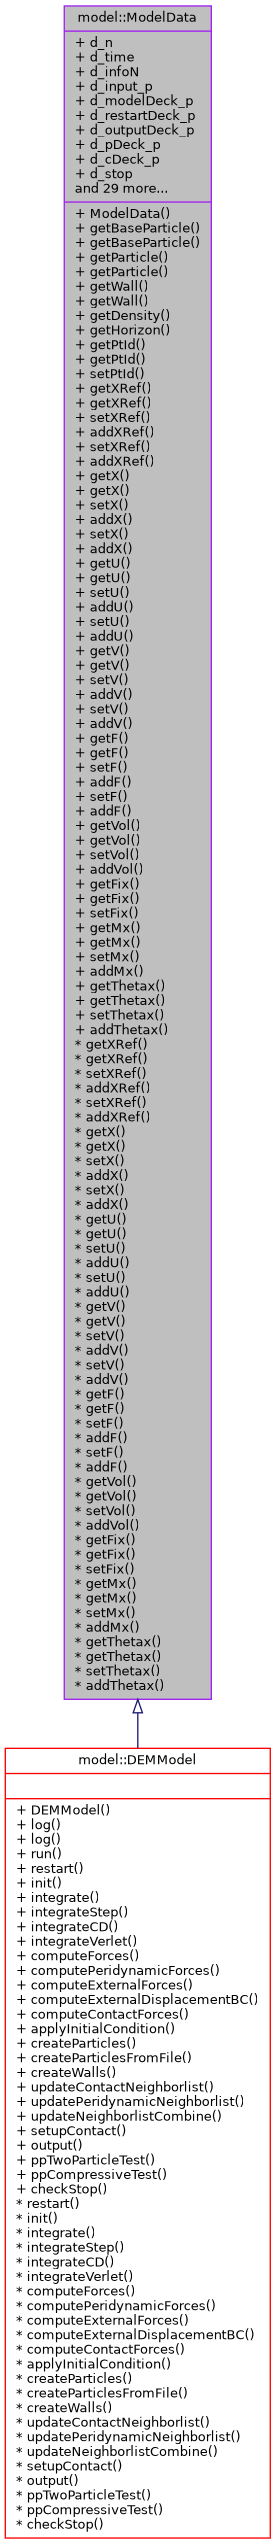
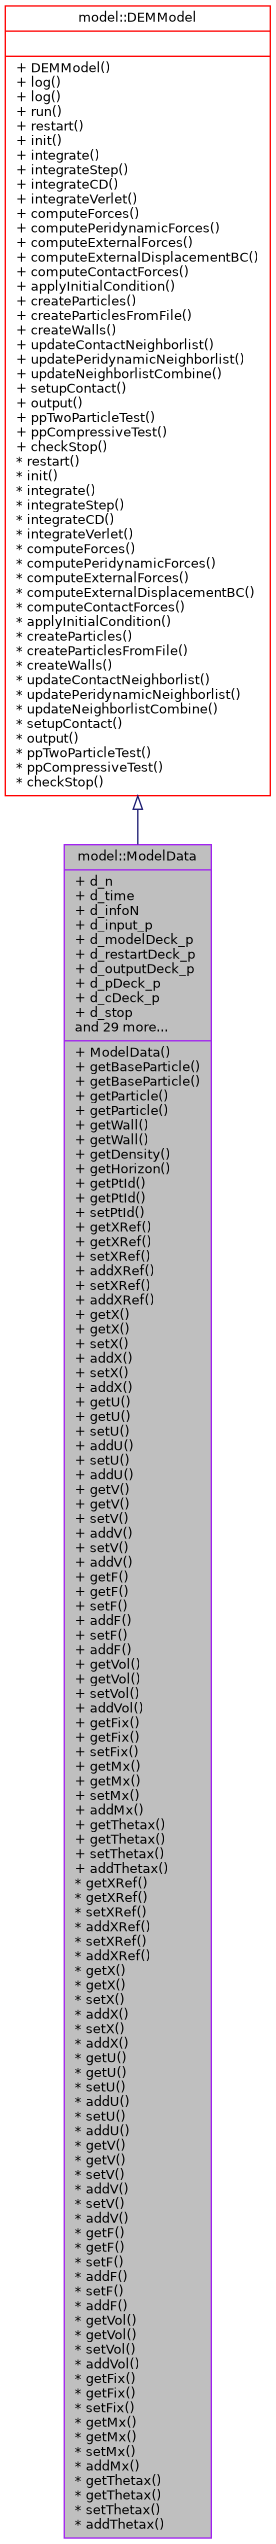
  digraph {
    node [fontname=Helvetica fontsize=10 shape=record style=filled]
    n1 [color=purple fillcolor=grey75 fontcolor=black height=0.2 label="{model::ModelData\n|+ d_n\l+ d_time\l+ d_infoN\l+ d_input_p\l+ d_modelDeck_p\l+ d_restartDeck_p\l+ d_outputDeck_p\l+ d_pDeck_p\l+ d_cDeck_p\l+ d_stop\land 29 more...\l|+ ModelData()\l+ getBaseParticle()\l+ getBaseParticle()\l+ getParticle()\l+ getParticle()\l+ getWall()\l+ getWall()\l+ getDensity()\l+ getHorizon()\l+ getPtId()\l+ getPtId()\l+ setPtId()\l+ getXRef()\l+ getXRef()\l+ setXRef()\l+ addXRef()\l+ setXRef()\l+ addXRef()\l+ getX()\l+ getX()\l+ setX()\l+ addX()\l+ setX()\l+ addX()\l+ getU()\l+ getU()\l+ setU()\l+ addU()\l+ setU()\l+ addU()\l+ getV()\l+ getV()\l+ setV()\l+ addV()\l+ setV()\l+ addV()\l+ getF()\l+ getF()\l+ setF()\l+ addF()\l+ setF()\l+ addF()\l+ getVol()\l+ getVol()\l+ setVol()\l+ addVol()\l+ getFix()\l+ getFix()\l+ setFix()\l+ getMx()\l+ getMx()\l+ setMx()\l+ addMx()\l+ getThetax()\l+ getThetax()\l+ setThetax()\l+ addThetax()\l* getXRef()\l* getXRef()\l* setXRef()\l* addXRef()\l* setXRef()\l* addXRef()\l* getX()\l* getX()\l* setX()\l* addX()\l* setX()\l* addX()\l* getU()\l* getU()\l* setU()\l* addU()\l* setU()\l* addU()\l* getV()\l* getV()\l* setV()\l* addV()\l* setV()\l* addV()\l* getF()\l* getF()\l* setF()\l* addF()\l* setF()\l* addF()\l* getVol()\l* getVol()\l* setVol()\l* addVol()\l* getFix()\l* getFix()\l* setFix()\l* getMx()\l* getMx()\l* setMx()\l* addMx()\l* getThetax()\l* getThetax()\l* setThetax()\l* addThetax()\l}" width=0.4]
    n2 [color=red fillcolor=white height=0.2 label="{model::DEMModel\n||+ DEMModel()\l+ log()\l+ log()\l+ run()\l+ restart()\l+ init()\l+ integrate()\l+ integrateStep()\l+ integrateCD()\l+ integrateVerlet()\l+ computeForces()\l+ computePeridynamicForces()\l+ computeExternalForces()\l+ computeExternalDisplacementBC()\l+ computeContactForces()\l+ applyInitialCondition()\l+ createParticles()\l+ createParticlesFromFile()\l+ createWalls()\l+ updateContactNeighborlist()\l+ updatePeridynamicNeighborlist()\l+ updateNeighborlistCombine()\l+ setupContact()\l+ output()\l+ ppTwoParticleTest()\l+ ppCompressiveTest()\l+ checkStop()\l* restart()\l* init()\l* integrate()\l* integrateStep()\l* integrateCD()\l* integrateVerlet()\l* computeForces()\l* computePeridynamicForces()\l* computeExternalForces()\l* computeExternalDisplacementBC()\l* computeContactForces()\l* applyInitialCondition()\l* createParticles()\l* createParticlesFromFile()\l* createWalls()\l* updateContactNeighborlist()\l* updatePeridynamicNeighborlist()\l* updateNeighborlistCombine()\l* setupContact()\l* output()\l* ppTwoParticleTest()\l* ppCompressiveTest()\l* checkStop()\l}" width=0.4]
-   n1 -> n2 [arrowtail=onormal color=midnightblue dir=back fontname=Helvetica fontsize=10 labelfontname=Helvetica labelfontsize=10 style=solid]
+   n2 -> n1 [arrowtail=onormal color=midnightblue dir=back fontname=Helvetica fontsize=10 labelfontname=Helvetica labelfontsize=10 style=solid]
  }
